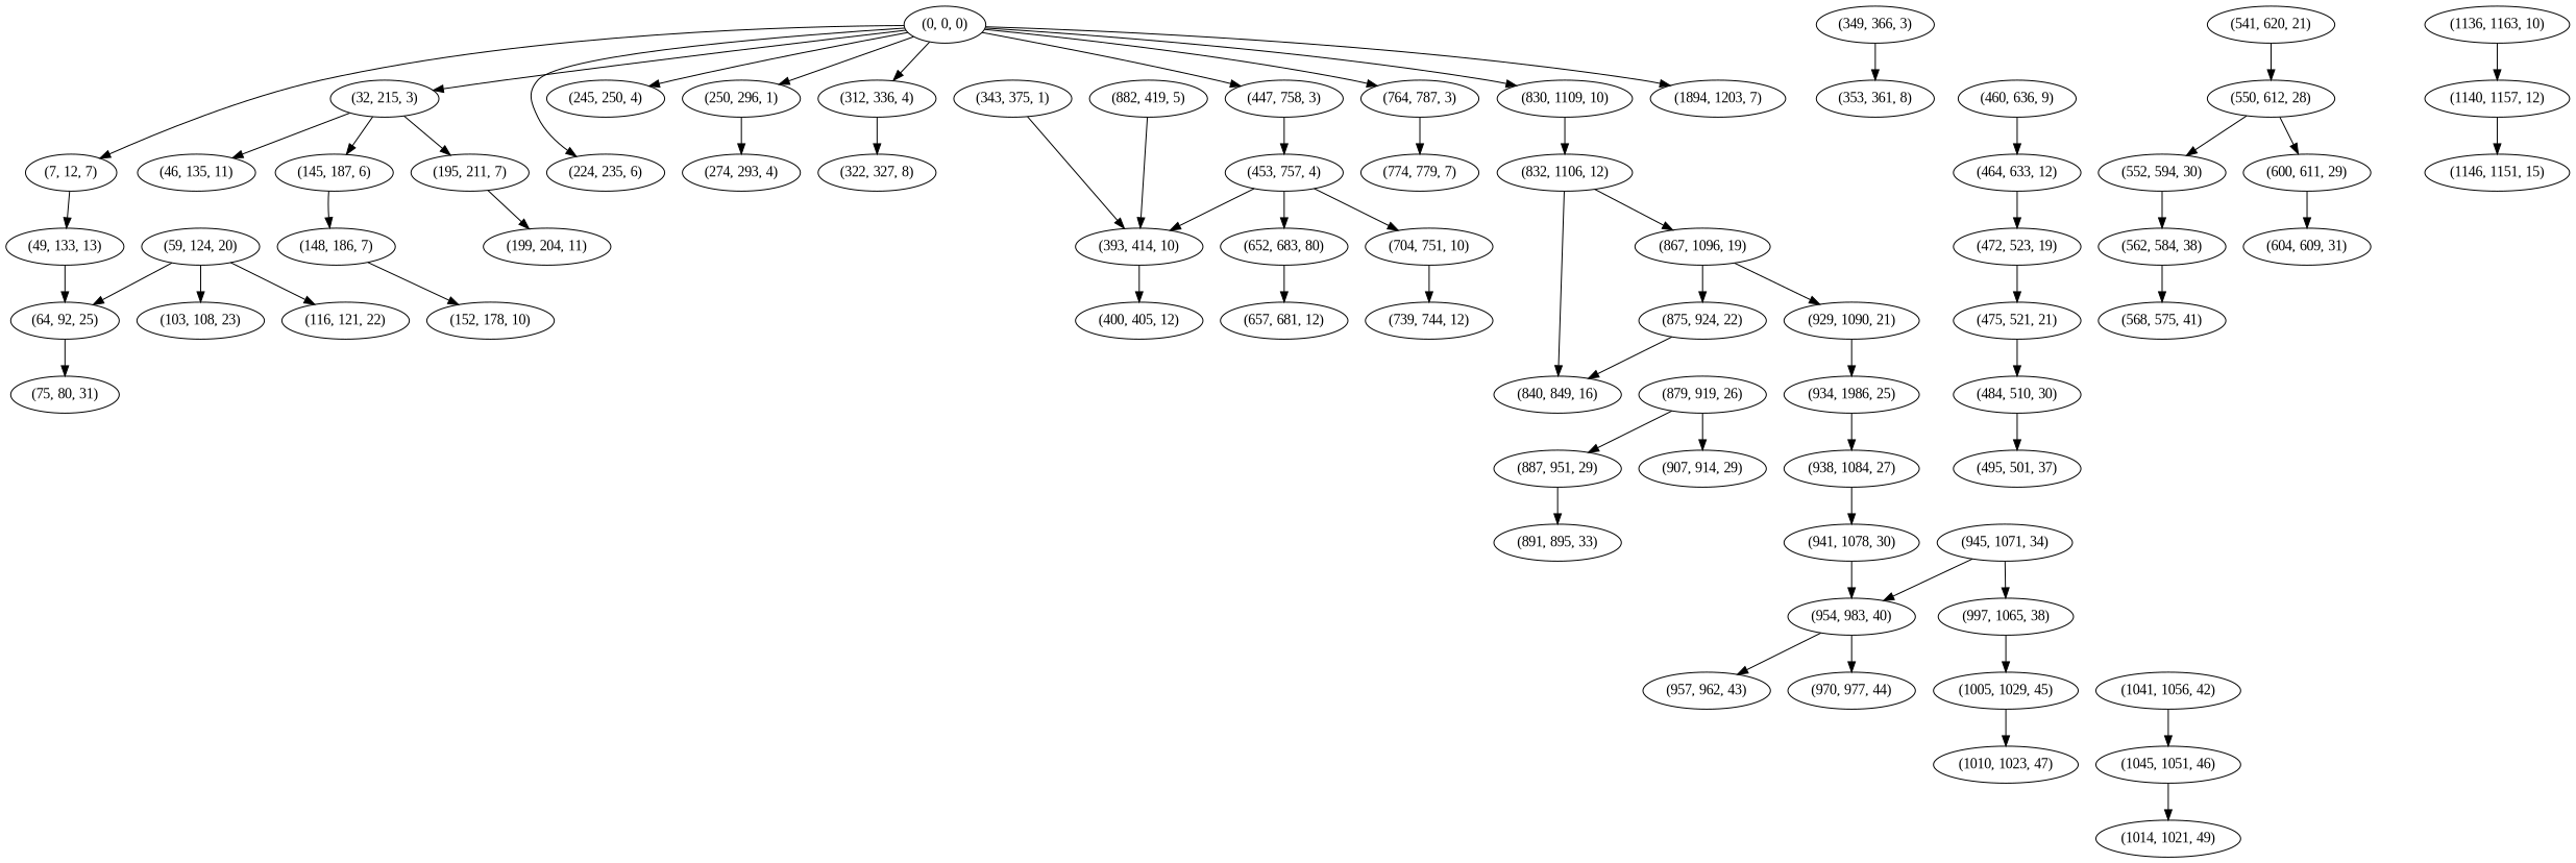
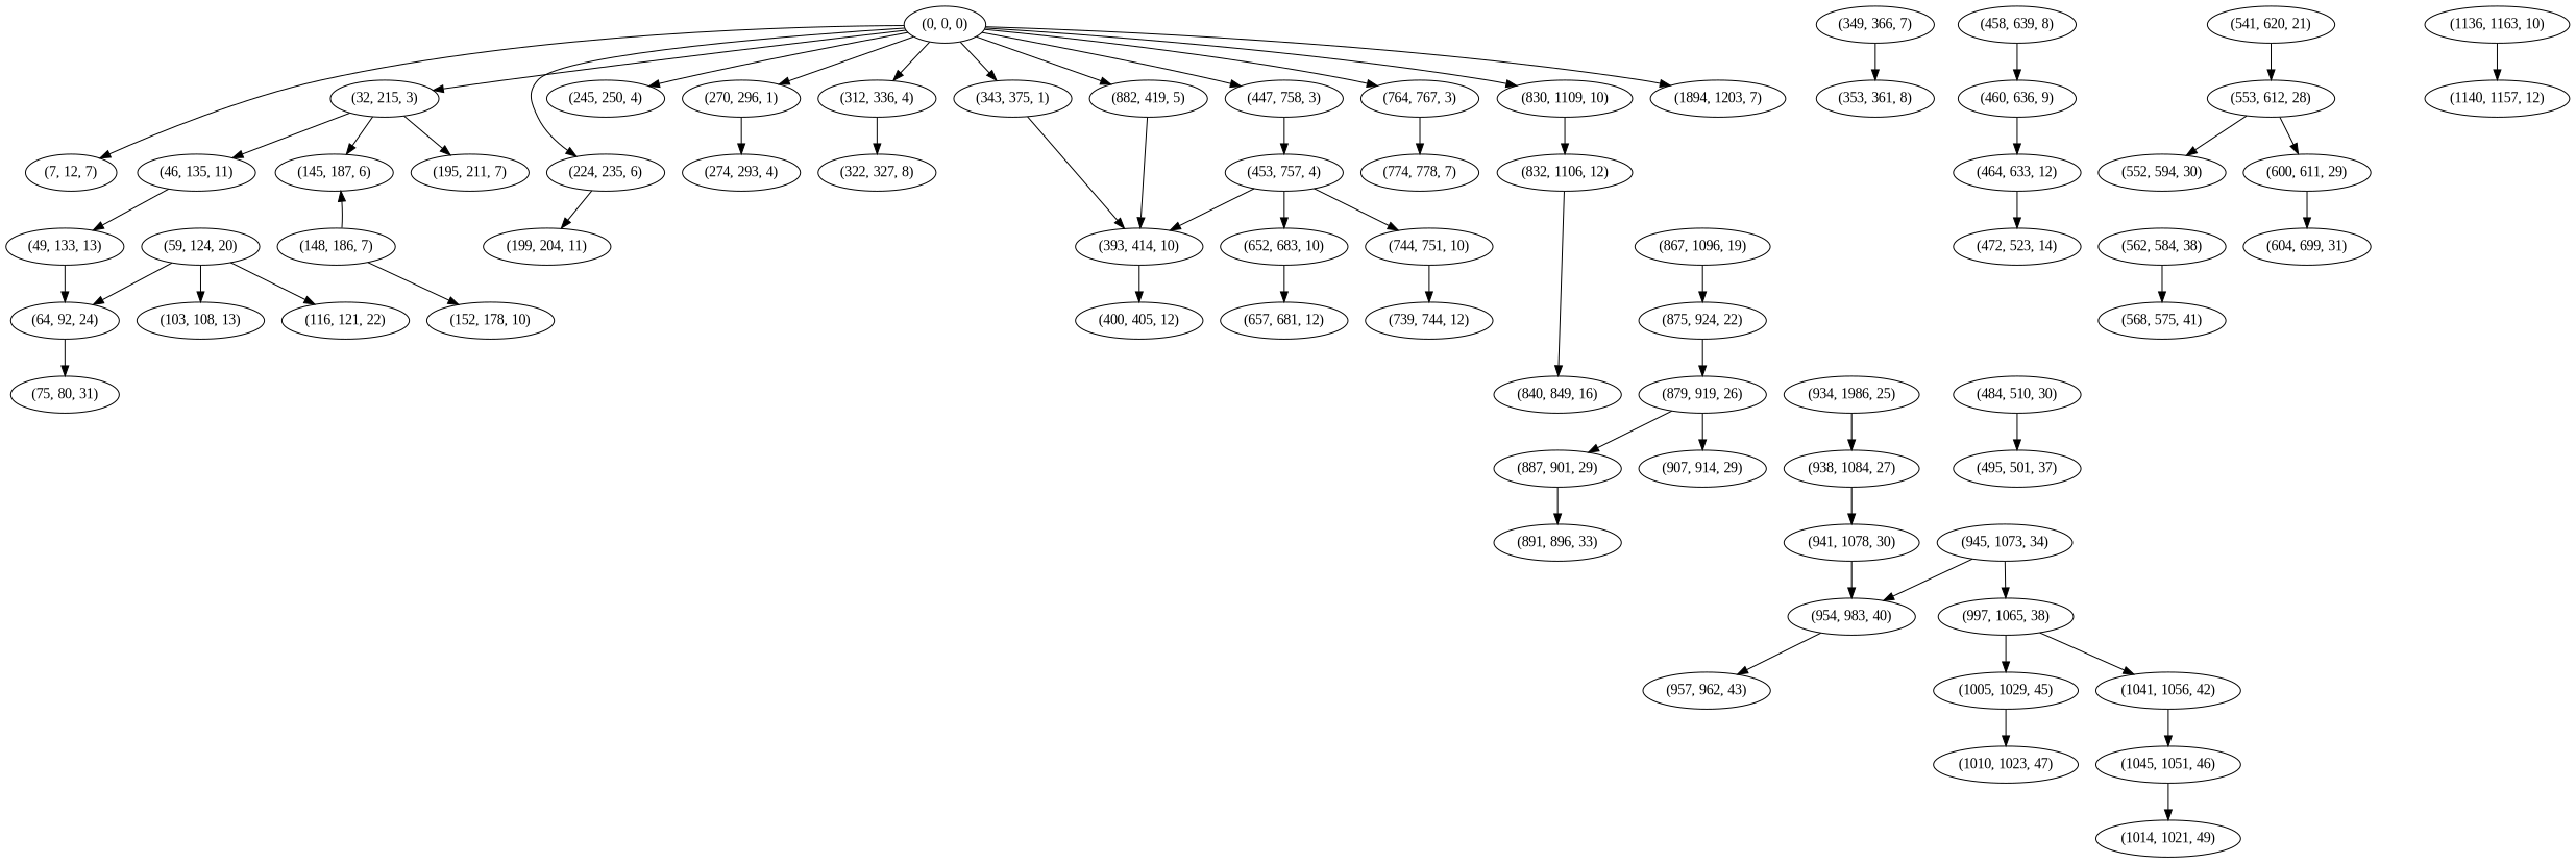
  digraph {
    fontname="Liberation Serif"
    node [fontname="Liberation Serif"]
    edge [fontname="Liberation Serif"]
    "(0, 0, 0)"
    "(7, 12, 7)"
    "(32, 215, 3)"
    "(224, 235, 6)"
    "(245, 250, 4)"
-   "(270, 296, 1)" [label="(250, 296, 1)"]
+   "(270, 296, 1)"
    "(312, 336, 4)"
    "(343, 375, 1)"
    n9 [label="(882, 419, 5)"]
    "(447, 758, 3)"
-   "(764, 787, 3)"
+   "(764, 787, 3)" [label="(764, 767, 3)"]
    "(830, 1109, 10)"
    n13 [label="(1894, 1203, 7)"]
    "(46, 135, 11)"
    "(145, 187, 6)"
    "(195, 211, 7)"
    "(274, 293, 4)"
    "(322, 327, 8)"
    "(393, 414, 10)"
    "(453, 757, 4)"
-   "(774, 779, 7)"
+   "(774, 779, 7)" [label="(774, 778, 7)"]
    "(832, 1106, 12)"
    "(49, 133, 13)"
    "(148, 186, 7)"
    "(199, 204, 11)"
-   "(64, 92, 24)" [label="(64, 92, 25)"]
+   "(64, 92, 24)"
    "(59, 124, 20)"
-   "(103, 108, 23)"
+   "(103, 108, 23)" [label="(103, 108, 13)"]
    "(116, 121, 22)"
    "(75, 80, 31)"
    "(152, 178, 10)"
-   "(349, 366, 7)" [label="(349, 366, 3)"]
+   "(349, 366, 7)"
    "(353, 361, 8)"
    "(400, 405, 12)"
-   "(652, 683, 10)" [label="(652, 683, 80)"]
-   "(704, 751, 10)"
+   "(652, 683, 10)"
+   "(704, 751, 10)" [label="(744, 751, 10)"]
+   "(458, 639, 8)"
    "(460, 636, 9)"
    "(657, 681, 12)"
    "(739, 744, 12)"
    "(464, 633, 12)"
-   "(472, 523, 19)"
-   "(475, 521, 21)"
+   "(472, 523, 19)" [label="(472, 523, 14)"]
    "(484, 510, 30)"
    "(495, 501, 37)"
    "(541, 620, 21)"
-   "(550, 612, 28)"
+   "(550, 612, 28)" [label="(553, 612, 28)"]
    "(552, 594, 30)"
    "(600, 611, 29)"
    "(562, 584, 38)"
-   "(604, 609, 31)"
+   "(604, 609, 31)" [label="(604, 699, 31)"]
    "(568, 575, 41)"
    "(840, 849, 16)"
    "(867, 1096, 19)"
    "(875, 924, 22)"
-   "(929, 1090, 21)"
    "(879, 919, 26)"
    n58 [label="(934, 1986, 25)"]
-   "(887, 901, 29)" [label="(887, 951, 29)"]
+   "(887, 901, 29)"
    n60 [label="(907, 914, 29)"]
-   "(891, 896, 33)" [label="(891, 895, 33)"]
+   "(891, 896, 33)"
    "(938, 1084, 27)"
    "(941, 1078, 30)"
    "(954, 983, 40)"
-   "(945, 1073, 34)" [label="(945, 1071, 34)"]
+   "(945, 1073, 34)"
    "(997, 1065, 38)"
    "(957, 962, 43)"
-   "(970, 977, 44)"
    "(1005, 1029, 45)"
    "(1041, 1056, 42)"
    "(1010, 1023, 47)"
    "(1045, 1051, 46)"
    "(1014, 1021, 49)"
    "(1136, 1163, 10)"
    "(1140, 1157, 12)"
-   "(1146, 1151, 15)"
    "(0, 0, 0)" -> "(7, 12, 7)"
    "(0, 0, 0)" -> "(32, 215, 3)"
    "(0, 0, 0)" -> "(224, 235, 6)"
    "(0, 0, 0)" -> "(245, 250, 4)"
    "(0, 0, 0)" -> "(270, 296, 1)"
    "(0, 0, 0)" -> "(312, 336, 4)"
+   "(0, 0, 0)" -> "(343, 375, 1)"
+   "(0, 0, 0)" -> n9
    "(0, 0, 0)" -> "(447, 758, 3)"
    "(0, 0, 0)" -> "(764, 787, 3)"
    "(0, 0, 0)" -> "(830, 1109, 10)"
    "(0, 0, 0)" -> n13
    "(32, 215, 3)" -> "(46, 135, 11)"
    "(32, 215, 3)" -> "(145, 187, 6)"
    "(32, 215, 3)" -> "(195, 211, 7)"
    "(270, 296, 1)" -> "(274, 293, 4)"
    "(312, 336, 4)" -> "(322, 327, 8)"
    "(343, 375, 1)" -> "(393, 414, 10)"
    n9 -> "(393, 414, 10)"
    "(447, 758, 3)" -> "(453, 757, 4)"
    "(764, 787, 3)" -> "(774, 779, 7)"
    "(830, 1109, 10)" -> "(832, 1106, 12)"
-   "(7, 12, 7)" -> "(49, 133, 13)"
-   "(145, 187, 6)" -> "(148, 186, 7)"
-   "(195, 211, 7)" -> "(199, 204, 11)"
+   "(46, 135, 11)" -> "(49, 133, 13)"
+   "(148, 186, 7)" -> "(145, 187, 6)"
+   "(224, 235, 6)" -> "(199, 204, 11)"
    "(393, 414, 10)" -> "(400, 405, 12)"
    "(453, 757, 4)" -> "(393, 414, 10)"
    "(453, 757, 4)" -> "(652, 683, 10)"
    "(453, 757, 4)" -> "(704, 751, 10)"
    "(832, 1106, 12)" -> "(840, 849, 16)"
-   "(832, 1106, 12)" -> "(867, 1096, 19)"
    "(49, 133, 13)" -> "(64, 92, 24)"
    "(148, 186, 7)" -> "(152, 178, 10)"
    "(64, 92, 24)" -> "(75, 80, 31)"
    "(59, 124, 20)" -> "(64, 92, 24)"
    "(59, 124, 20)" -> "(103, 108, 23)"
    "(59, 124, 20)" -> "(116, 121, 22)"
    "(349, 366, 7)" -> "(353, 361, 8)"
    "(652, 683, 10)" -> "(657, 681, 12)"
    "(704, 751, 10)" -> "(739, 744, 12)"
+   "(458, 639, 8)" -> "(460, 636, 9)"
    "(460, 636, 9)" -> "(464, 633, 12)"
    "(464, 633, 12)" -> "(472, 523, 19)"
-   "(472, 523, 19)" -> "(475, 521, 21)"
-   "(475, 521, 21)" -> "(484, 510, 30)"
    "(484, 510, 30)" -> "(495, 501, 37)"
    "(541, 620, 21)" -> "(550, 612, 28)"
    "(550, 612, 28)" -> "(552, 594, 30)"
    "(550, 612, 28)" -> "(600, 611, 29)"
-   "(552, 594, 30)" -> "(562, 584, 38)"
    "(600, 611, 29)" -> "(604, 609, 31)"
    "(562, 584, 38)" -> "(568, 575, 41)"
    "(867, 1096, 19)" -> "(875, 924, 22)"
-   "(867, 1096, 19)" -> "(929, 1090, 21)"
-   "(875, 924, 22)" -> "(840, 849, 16)"
-   "(929, 1090, 21)" -> n58
+   "(875, 924, 22)" -> "(879, 919, 26)"
    "(879, 919, 26)" -> "(887, 901, 29)"
    "(879, 919, 26)" -> n60
    n58 -> "(938, 1084, 27)"
    "(887, 901, 29)" -> "(891, 896, 33)"
    "(938, 1084, 27)" -> "(941, 1078, 30)"
    "(941, 1078, 30)" -> "(954, 983, 40)"
    "(954, 983, 40)" -> "(957, 962, 43)"
-   "(954, 983, 40)" -> "(970, 977, 44)"
    "(945, 1073, 34)" -> "(954, 983, 40)"
    "(945, 1073, 34)" -> "(997, 1065, 38)"
    "(997, 1065, 38)" -> "(1005, 1029, 45)"
+   "(997, 1065, 38)" -> "(1041, 1056, 42)"
    "(1005, 1029, 45)" -> "(1010, 1023, 47)"
    "(1041, 1056, 42)" -> "(1045, 1051, 46)"
    "(1045, 1051, 46)" -> "(1014, 1021, 49)"
    "(1136, 1163, 10)" -> "(1140, 1157, 12)"
-   "(1140, 1157, 12)" -> "(1146, 1151, 15)"
  }
